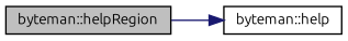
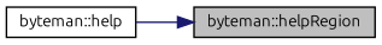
  digraph {
    rankdir=RL
    fontname=Ubuntu
    node [color=black fontname=Ubuntu fontsize=10 shape=record style=filled]
    n1 [fillcolor=grey75 fontcolor=black height=0.2 label="byteman::helpRegion" width=0.4]
    n2 [fillcolor=white height=0.2 label="byteman::help" width=0.4]
-   n2 -> n1 [color=midnightblue dir=back fontname=Ubuntu fontsize=10 labelfontname=Helvetica labelfontsize=10 style=solid]
+   n1 -> n2 [color=midnightblue dir=back fontname=Ubuntu fontsize=10 labelfontname=Helvetica labelfontsize=10 style=solid]
  }
